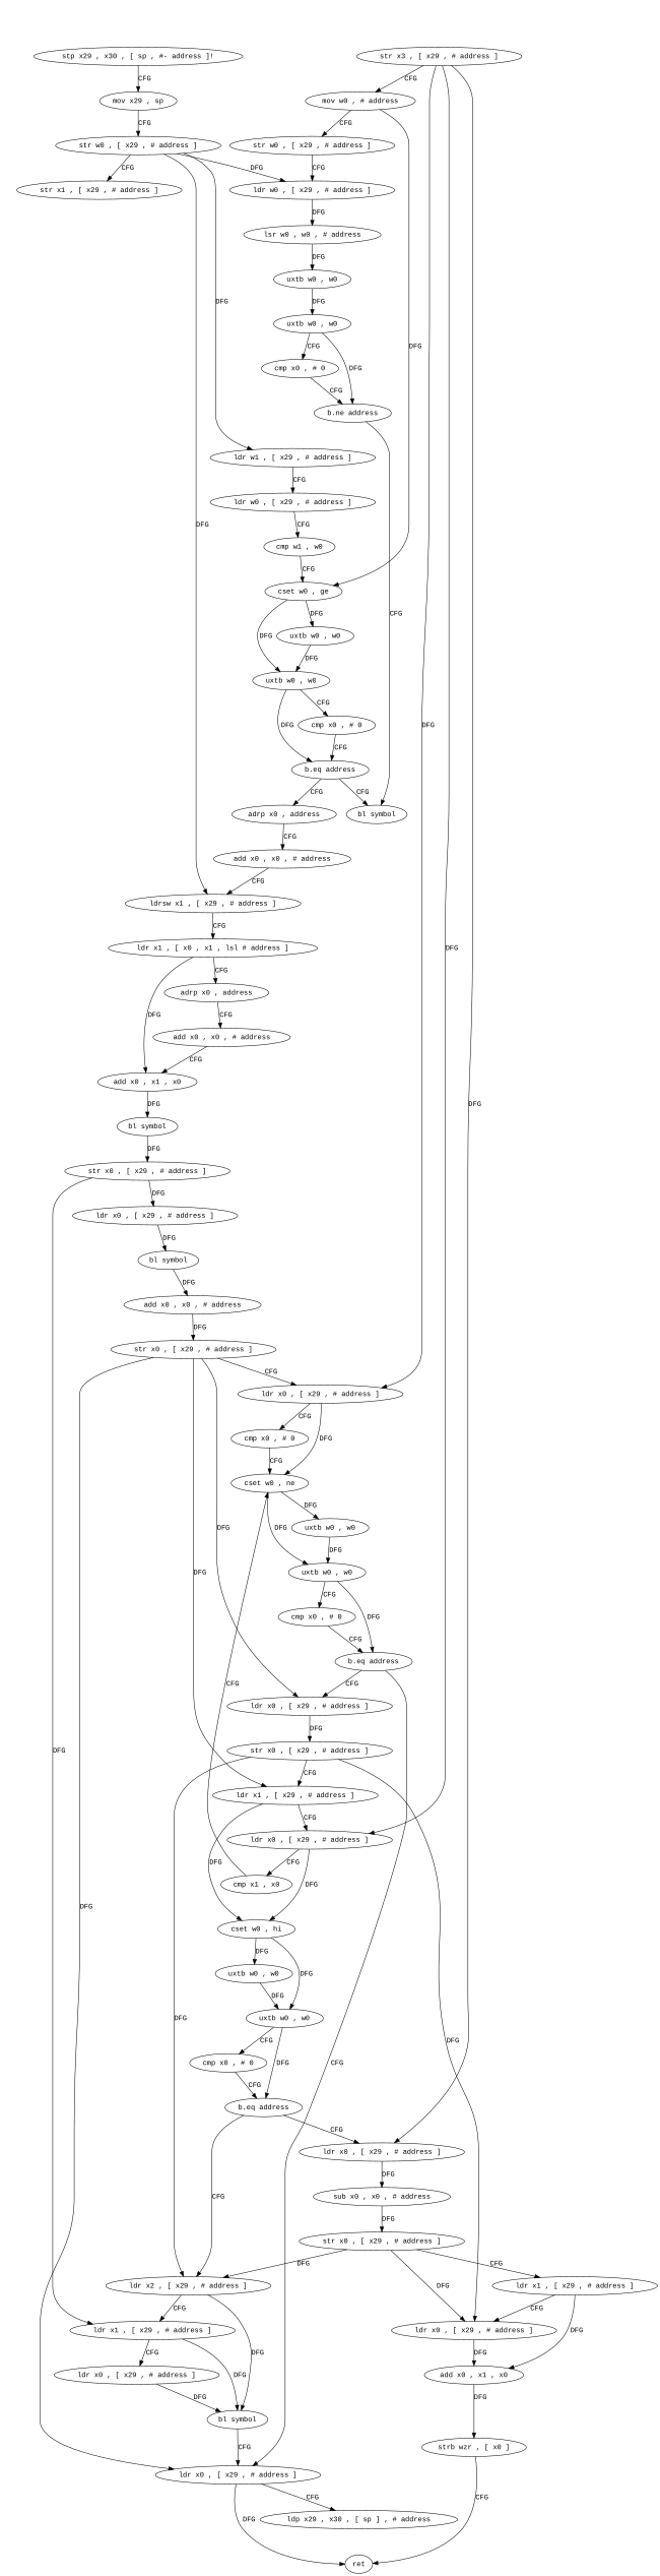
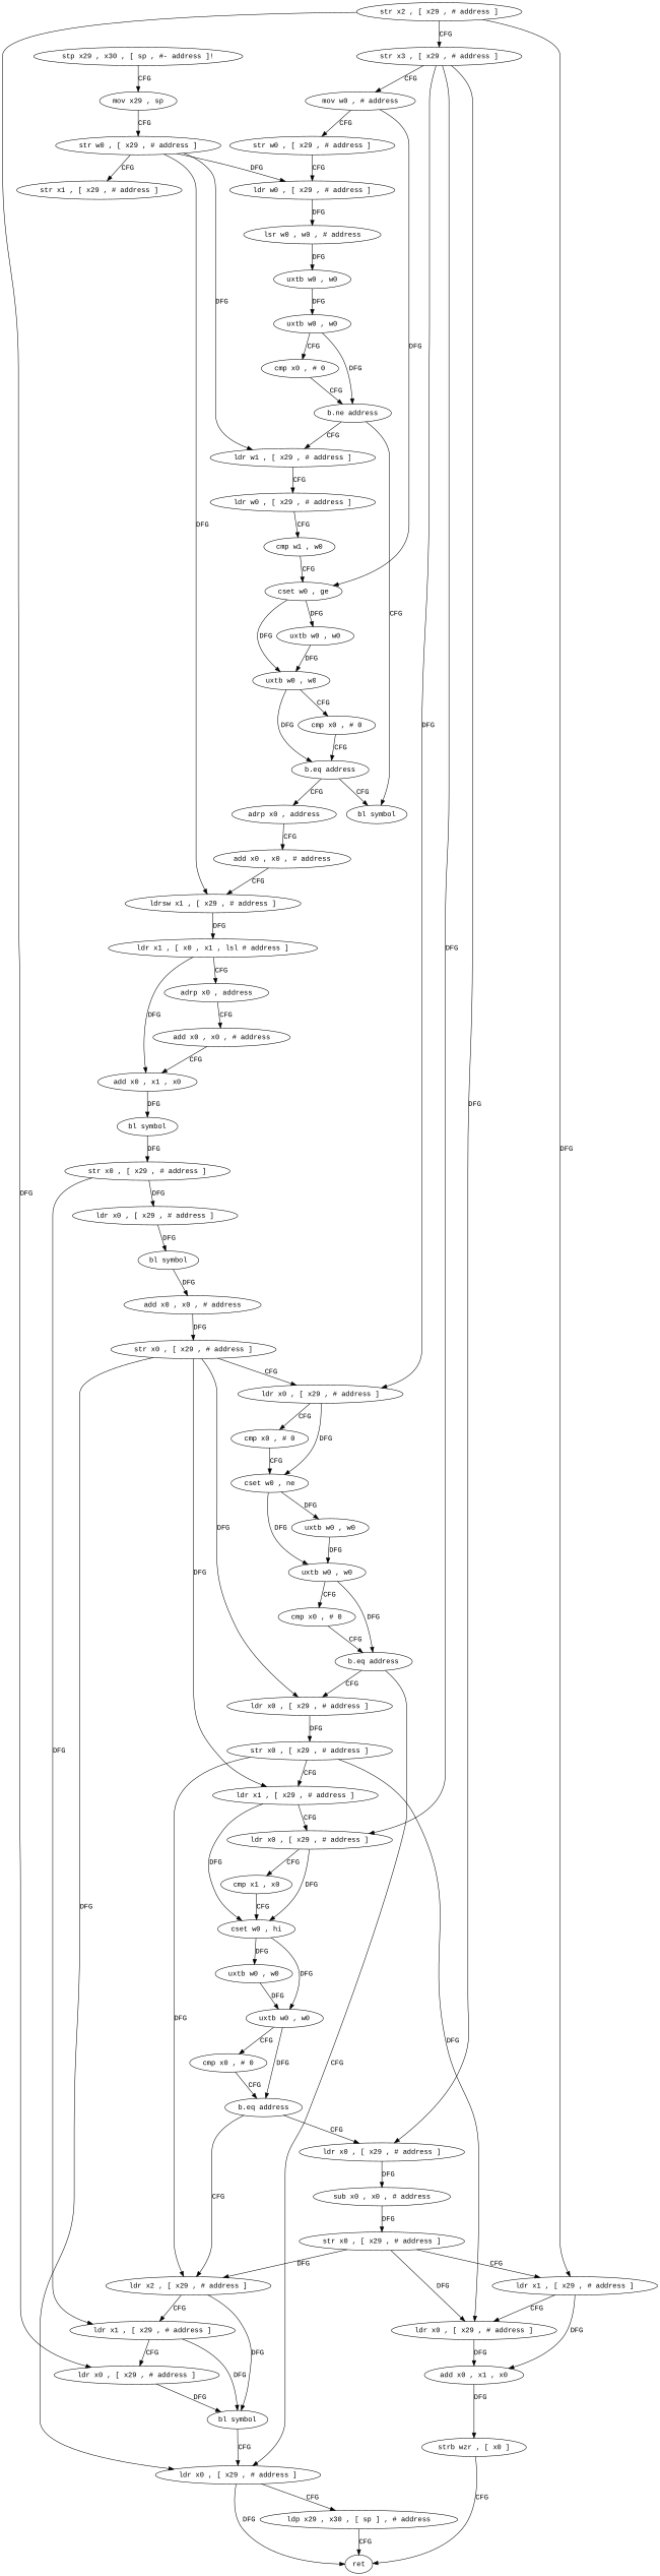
  digraph {
    fontname="Liberation Mono"
    node [fontname="Liberation Mono"]
    edge [fontname="Liberation Mono"]
    n1 [label="stp x29 , x30 , [ sp , #- address ]!"]
    n2 [label="mov x29 , sp"]
    n3 [label="str w0 , [ x29 , # address ]"]
    n4 [label="str x1 , [ x29 , # address ]"]
    n5 [label="ldr w0 , [ x29 , # address ]"]
    n6 [label="ldr w1 , [ x29 , # address ]"]
    n7 [label="ldrsw x1 , [ x29 , # address ]"]
    n8 [label="lsr w0 , w0 , # address"]
    n9 [label="ldr w0 , [ x29 , # address ]"]
    n10 [label="ldr x1 , [ x0 , x1 , lsl # address ]"]
+   n11 [label="str x2 , [ x29 , # address ]"]
    n12 [label="str x3 , [ x29 , # address ]"]
    n13 [label="ldr x0 , [ x29 , # address ]"]
    n14 [label="ldr x1 , [ x29 , # address ]"]
    n15 [label="mov w0 , # address"]
    n16 [label="ldr x0 , [ x29 , # address ]"]
    n17 [label="ldr x0 , [ x29 , # address ]"]
    n18 [label="ldr x0 , [ x29 , # address ]"]
    n19 [label="bl symbol"]
    n20 [label="ldr x0 , [ x29 , # address ]"]
    n21 [label="add x0 , x1 , x0"]
    n22 [label="str w0 , [ x29 , # address ]"]
    n23 [label="cset w0 , ge"]
    n24 [label="cmp x0 , # 0"]
    n25 [label="cset w0 , ne"]
    n26 [label="cset w0 , hi"]
    n27 [label="cmp x1 , x0"]
    n28 [label="sub x0 , x0 , # address"]
    n29 [label="uxtb w0 , w0"]
    n30 [label="uxtb w0 , w0"]
    n31 [label="cmp x0 , # 0"]
    n32 [label="b.ne address"]
    n33 [label="bl symbol"]
    n34 [label="cmp w1 , w0"]
    n35 [label="uxtb w0 , w0"]
    n36 [label="uxtb w0 , w0"]
    n37 [label="cmp x0 , # 0"]
    n38 [label="b.eq address"]
    n39 [label="adrp x0 , address"]
    n40 [label="add x0 , x0 , # address"]
    n41 [label="adrp x0 , address"]
    n42 [label="add x0 , x1 , x0"]
    n43 [label="add x0 , x0 , # address"]
    n44 [label="bl symbol"]
    n45 [label="str x0 , [ x29 , # address ]"]
    n46 [label="ldr x0 , [ x29 , # address ]"]
    n47 [label="ldr x1 , [ x29 , # address ]"]
    n48 [label="bl symbol"]
    n49 [label="add x0 , x0 , # address"]
    n50 [label="str x0 , [ x29 , # address ]"]
    n51 [label="ldr x0 , [ x29 , # address ]"]
    n52 [label="ldr x0 , [ x29 , # address ]"]
    n53 [label="ldr x1 , [ x29 , # address ]"]
    n54 [label="ldp x29 , x30 , [ sp ] , # address"]
    n55 [label=ret]
    n56 [label="str x0 , [ x29 , # address ]"]
    n57 [label="uxtb w0 , w0"]
    n58 [label="uxtb w0 , w0"]
    n59 [label="cmp x0 , # 0"]
    n60 [label="b.eq address"]
    n61 [label="ldr x2 , [ x29 , # address ]"]
    n62 [label="uxtb w0 , w0"]
    n63 [label="uxtb w0 , w0"]
    n64 [label="cmp x0 , # 0"]
    n65 [label="b.eq address"]
    n66 [label="str x0 , [ x29 , # address ]"]
    n67 [label="strb wzr , [ x0 ]"]
    n1 -> n2 [label=CFG]
    n2 -> n3 [label=CFG]
    n3 -> n4 [label=CFG]
    n3 -> n5 [label=DFG]
    n3 -> n6 [label=DFG]
    n3 -> n7 [label=DFG]
    n5 -> n8 [label=DFG]
    n6 -> n9 [label=CFG]
-   n7 -> n10 [label=CFG]
+   n7 -> n10 [label=DFG]
    n8 -> n29 [label=DFG]
    n9 -> n34 [label=CFG]
    n10 -> n41 [label=CFG]
    n10 -> n42 [label=DFG]
+   n11 -> n12 [label=CFG]
+   n11 -> n13 [label=DFG]
+   n11 -> n14 [label=DFG]
    n12 -> n15 [label=CFG]
    n12 -> n16 [label=DFG]
    n12 -> n17 [label=DFG]
    n12 -> n18 [label=DFG]
    n13 -> n19 [label=DFG]
    n14 -> n20 [label=CFG]
    n14 -> n21 [label=DFG]
    n15 -> n22 [label=CFG]
    n15 -> n23 [label=DFG]
    n16 -> n24 [label=CFG]
    n16 -> n25 [label=DFG]
    n17 -> n26 [label=DFG]
    n17 -> n27 [label=CFG]
    n18 -> n28 [label=DFG]
    n19 -> n51 [label=CFG]
    n20 -> n21 [label=DFG]
    n21 -> n67 [label=DFG]
    n22 -> n5 [label=CFG]
    n23 -> n35 [label=DFG]
    n23 -> n36 [label=DFG]
    n24 -> n25 [label=CFG]
    n25 -> n57 [label=DFG]
    n25 -> n58 [label=DFG]
    n26 -> n62 [label=DFG]
    n26 -> n63 [label=DFG]
-   n27 -> n25 [label=CFG]
+   n27 -> n26 [label=CFG]
    n28 -> n66 [label=DFG]
    n29 -> n30 [label=DFG]
    n30 -> n31 [label=CFG]
    n30 -> n32 [label=DFG]
    n31 -> n32 [label=CFG]
+   n32 -> n6 [label=CFG]
    n32 -> n33 [label=CFG]
    n34 -> n23 [label=CFG]
    n35 -> n36 [label=DFG]
    n36 -> n37 [label=CFG]
    n36 -> n38 [label=DFG]
    n37 -> n38 [label=CFG]
    n38 -> n33 [label=CFG]
    n38 -> n39 [label=CFG]
    n39 -> n40 [label=CFG]
    n40 -> n7 [label=CFG]
    n41 -> n43 [label=CFG]
    n42 -> n44 [label=DFG]
    n43 -> n42 [label=CFG]
    n44 -> n45 [label=DFG]
    n45 -> n46 [label=DFG]
    n45 -> n47 [label=DFG]
    n46 -> n48 [label=DFG]
    n47 -> n13 [label=CFG]
    n47 -> n19 [label=DFG]
    n48 -> n49 [label=DFG]
    n49 -> n50 [label=DFG]
    n50 -> n16 [label=CFG]
    n50 -> n51 [label=DFG]
    n50 -> n52 [label=DFG]
    n50 -> n53 [label=DFG]
    n51 -> n54 [label=CFG]
    n51 -> n55 [label=DFG]
    n52 -> n56 [label=DFG]
    n53 -> n17 [label=CFG]
    n53 -> n26 [label=DFG]
+   n54 -> n55 [label=CFG]
    n56 -> n20 [label=DFG]
    n56 -> n53 [label=CFG]
    n56 -> n61 [label=DFG]
    n57 -> n58 [label=DFG]
    n58 -> n59 [label=CFG]
    n58 -> n60 [label=DFG]
    n59 -> n60 [label=CFG]
    n60 -> n51 [label=CFG]
    n60 -> n52 [label=CFG]
    n61 -> n19 [label=DFG]
    n61 -> n47 [label=CFG]
    n62 -> n63 [label=DFG]
    n63 -> n64 [label=CFG]
    n63 -> n65 [label=DFG]
    n64 -> n65 [label=CFG]
    n65 -> n18 [label=CFG]
    n65 -> n61 [label=CFG]
    n66 -> n14 [label=CFG]
    n66 -> n20 [label=DFG]
    n66 -> n61 [label=DFG]
    n67 -> n55 [label=CFG]
  }
